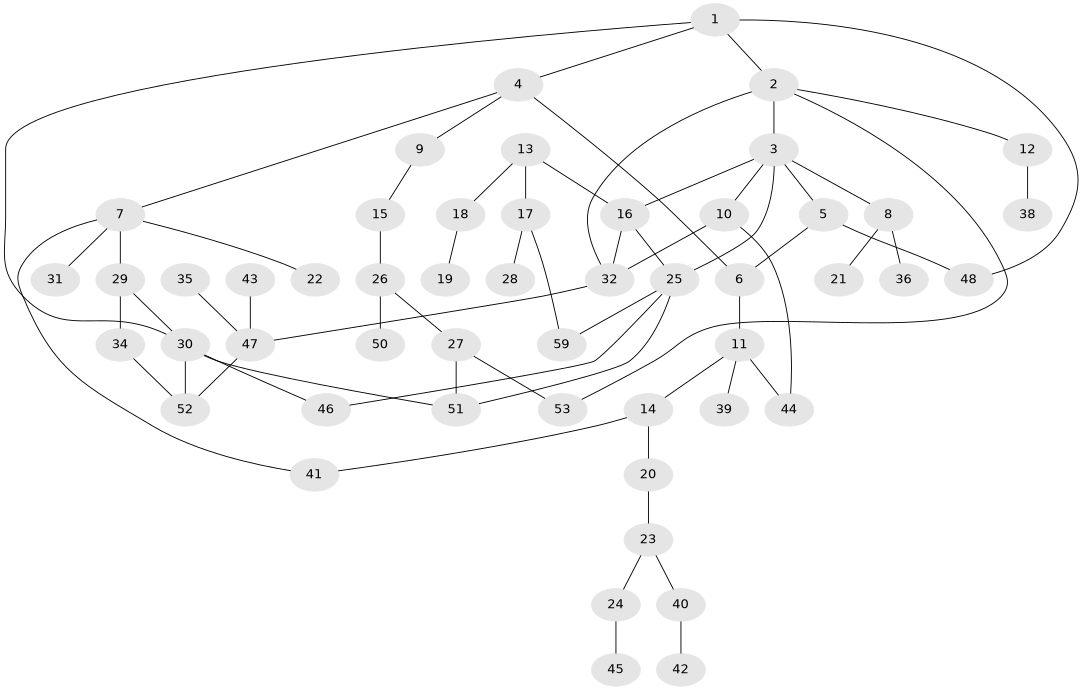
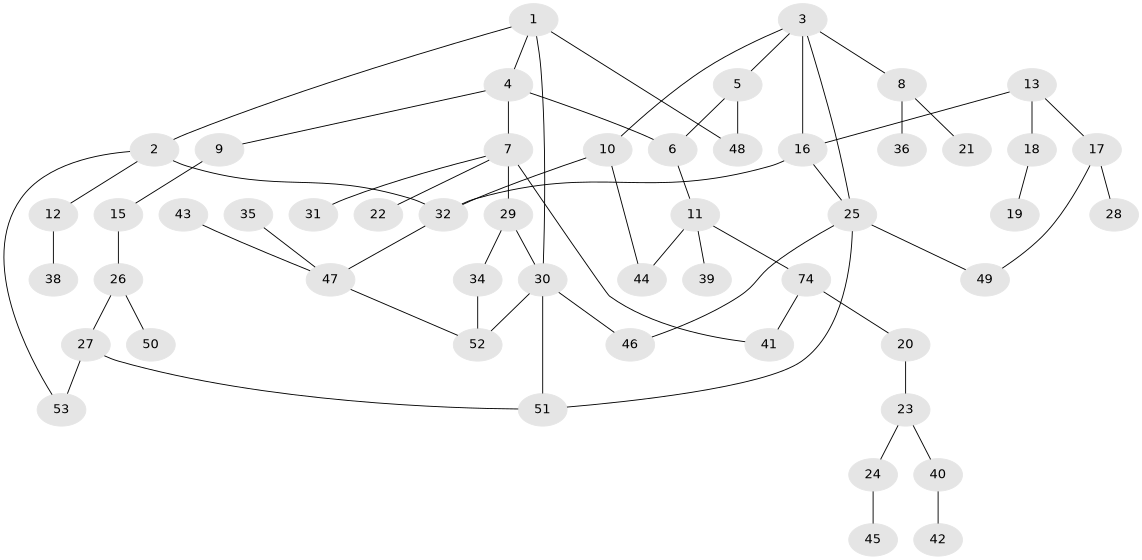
  graph {
    fontname="DejaVu Sans"
    node [color=gray90 fontname="DejaVu Sans" style=filled]
    edge [fontname="DejaVu Sans"]
    1
    2
    4
    30
    48
    3
    12
    32
    53
    6
    7
    9
    46
    51
    52
    5
    8
    10
    25
    16
    38
    47
    21
    36
    44
    13
    17
    18
-   49 [label=59]
+   49
    11
    22
    29
    31
    41
    15
-   14
+   14 [label=74]
    39
    34
    26
    20
    28
    19
    23
    27
    50
    24
    40
    45
    42
    35
    43
    1 -- 2
    1 -- 4
    1 -- 30
    1 -- 48
-   2 -- 3
    2 -- 12
    2 -- 32
    2 -- 53
    4 -- 6
    4 -- 7
    4 -- 9
    30 -- 46
    30 -- 51
    30 -- 52
    3 -- 5
    3 -- 8
    3 -- 10
    3 -- 25
    3 -- 16
    12 -- 38
    32 -- 47
    6 -- 11
    7 -- 22
    7 -- 29
    7 -- 31
    7 -- 41
    9 -- 15
    5 -- 48
    5 -- 6
    8 -- 21
    8 -- 36
    10 -- 32
    10 -- 44
    25 -- 46
    25 -- 51
    25 -- 49
    16 -- 32
    16 -- 25
    47 -- 52
    13 -- 16
    13 -- 17
    13 -- 18
    17 -- 49
    17 -- 28
    18 -- 19
    11 -- 44
    11 -- 14
    11 -- 39
    29 -- 30
    29 -- 34
    15 -- 26
    14 -- 41
    14 -- 20
    34 -- 52
    26 -- 27
    26 -- 50
    20 -- 23
    23 -- 24
    23 -- 40
    27 -- 53
    27 -- 51
    24 -- 45
    40 -- 42
    35 -- 47
    43 -- 47
  }
